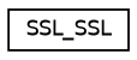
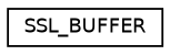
  digraph {
    rankdir=LR
-   n1 [color=black fillcolor=white fontname=Helvetica fontsize=10 height=0.2 label=SSL_SSL shape=record style=filled width=0.4]
+   n1 [color=black fillcolor=white fontname=Helvetica fontsize=10 height=0.2 label=SSL_BUFFER shape=record style=filled width=0.4]
  }
